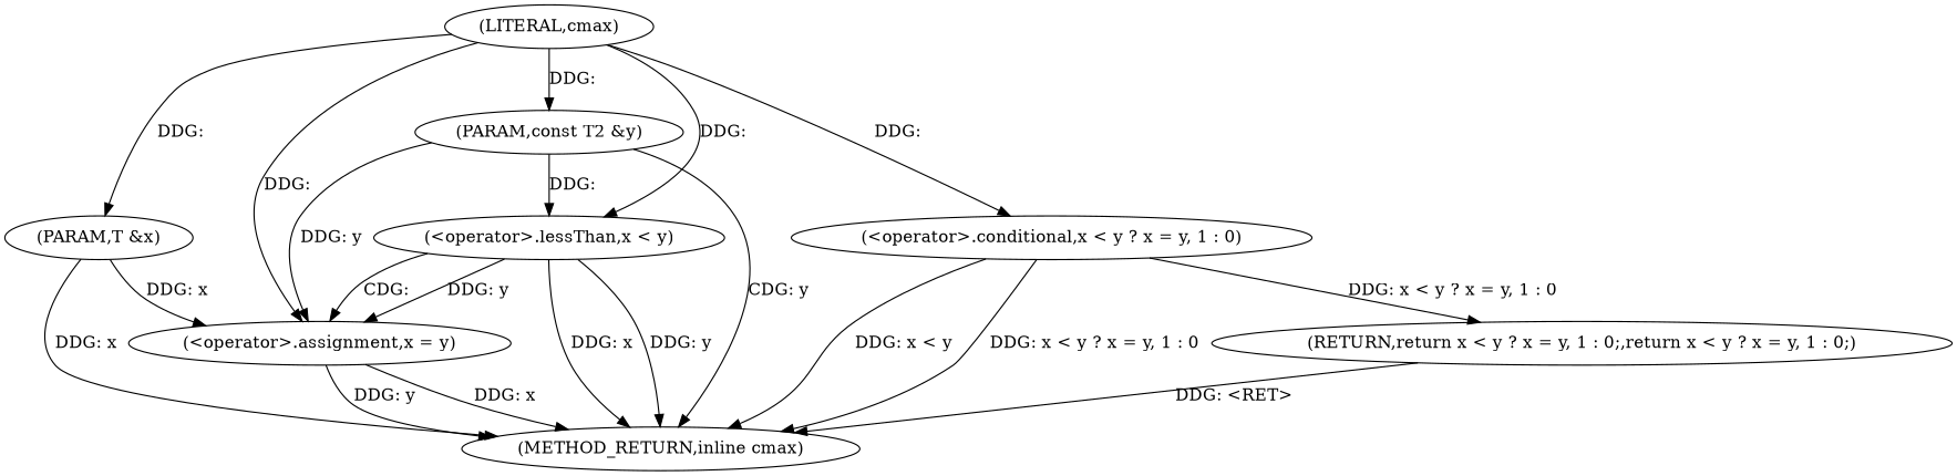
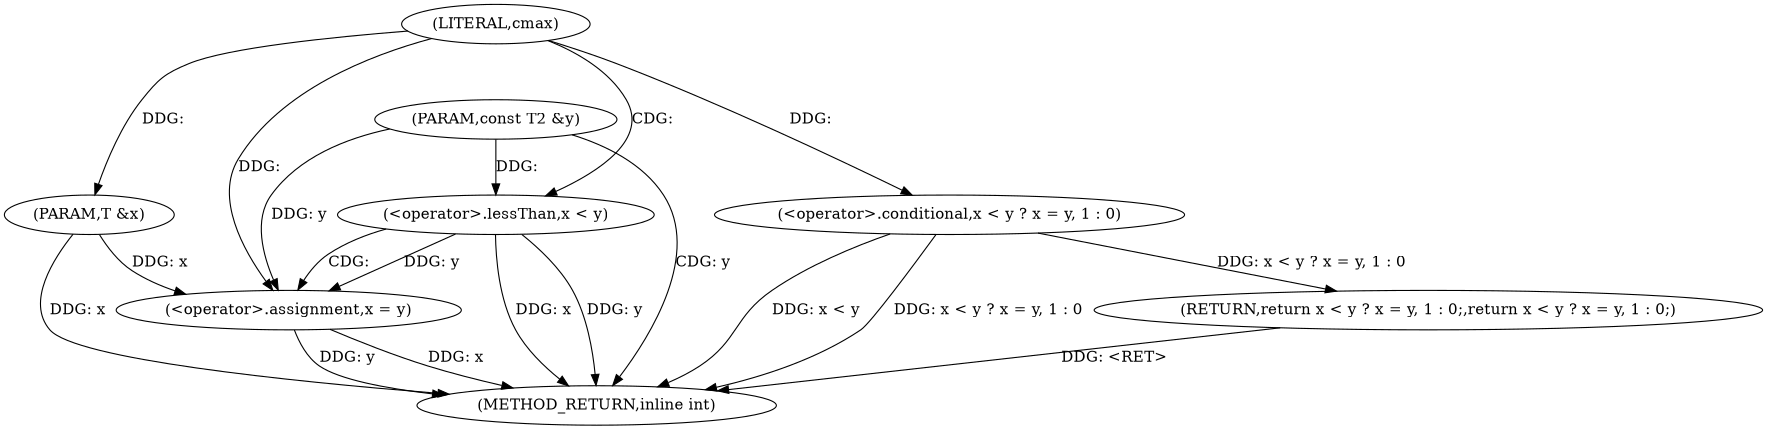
  digraph {
    n1 [label="(LITERAL,cmax)"]
    n2 [label="(PARAM,T &x)"]
    n3 [label="(PARAM,const T2 &y)"]
    n4 [label="(<operator>.conditional,x < y ? x = y, 1 : 0)"]
    n5 [label="(<operator>.lessThan,x < y)"]
    n6 [label="(<operator>.assignment,x = y)"]
-   n7 [label="(METHOD_RETURN,inline cmax)"]
+   n7 [label="(METHOD_RETURN,inline int)"]
    n8 [label="(RETURN,return x < y ? x = y, 1 : 0;,return x < y ? x = y, 1 : 0;)"]
    n1 -> n2 [label="DDG: "]
-   n1 -> n3 [label="DDG: "]
    n1 -> n4 [label="DDG: "]
-   n1 -> n5 [label="DDG: "]
+   n1 -> n5 [label="CDG: "]
    n1 -> n6 [label="DDG: "]
    n2 -> n6 [label="DDG: x"]
    n2 -> n7 [label="DDG: x"]
    n3 -> n5 [label="DDG: "]
    n3 -> n6 [label="DDG: y"]
    n3 -> n7 [label="CDG: y"]
    n4 -> n7 [label="DDG: x < y"]
    n4 -> n7 [label="DDG: x < y ? x = y, 1 : 0"]
    n4 -> n8 [label="DDG: x < y ? x = y, 1 : 0"]
    n5 -> n6 [label="DDG: y"]
    n5 -> n6 [label="CDG: "]
    n5 -> n7 [label="DDG: x"]
    n5 -> n7 [label="DDG: y"]
    n6 -> n7 [label="DDG: x"]
    n6 -> n7 [label="DDG: y"]
    n8 -> n7 [label="DDG: <RET>"]
  }
